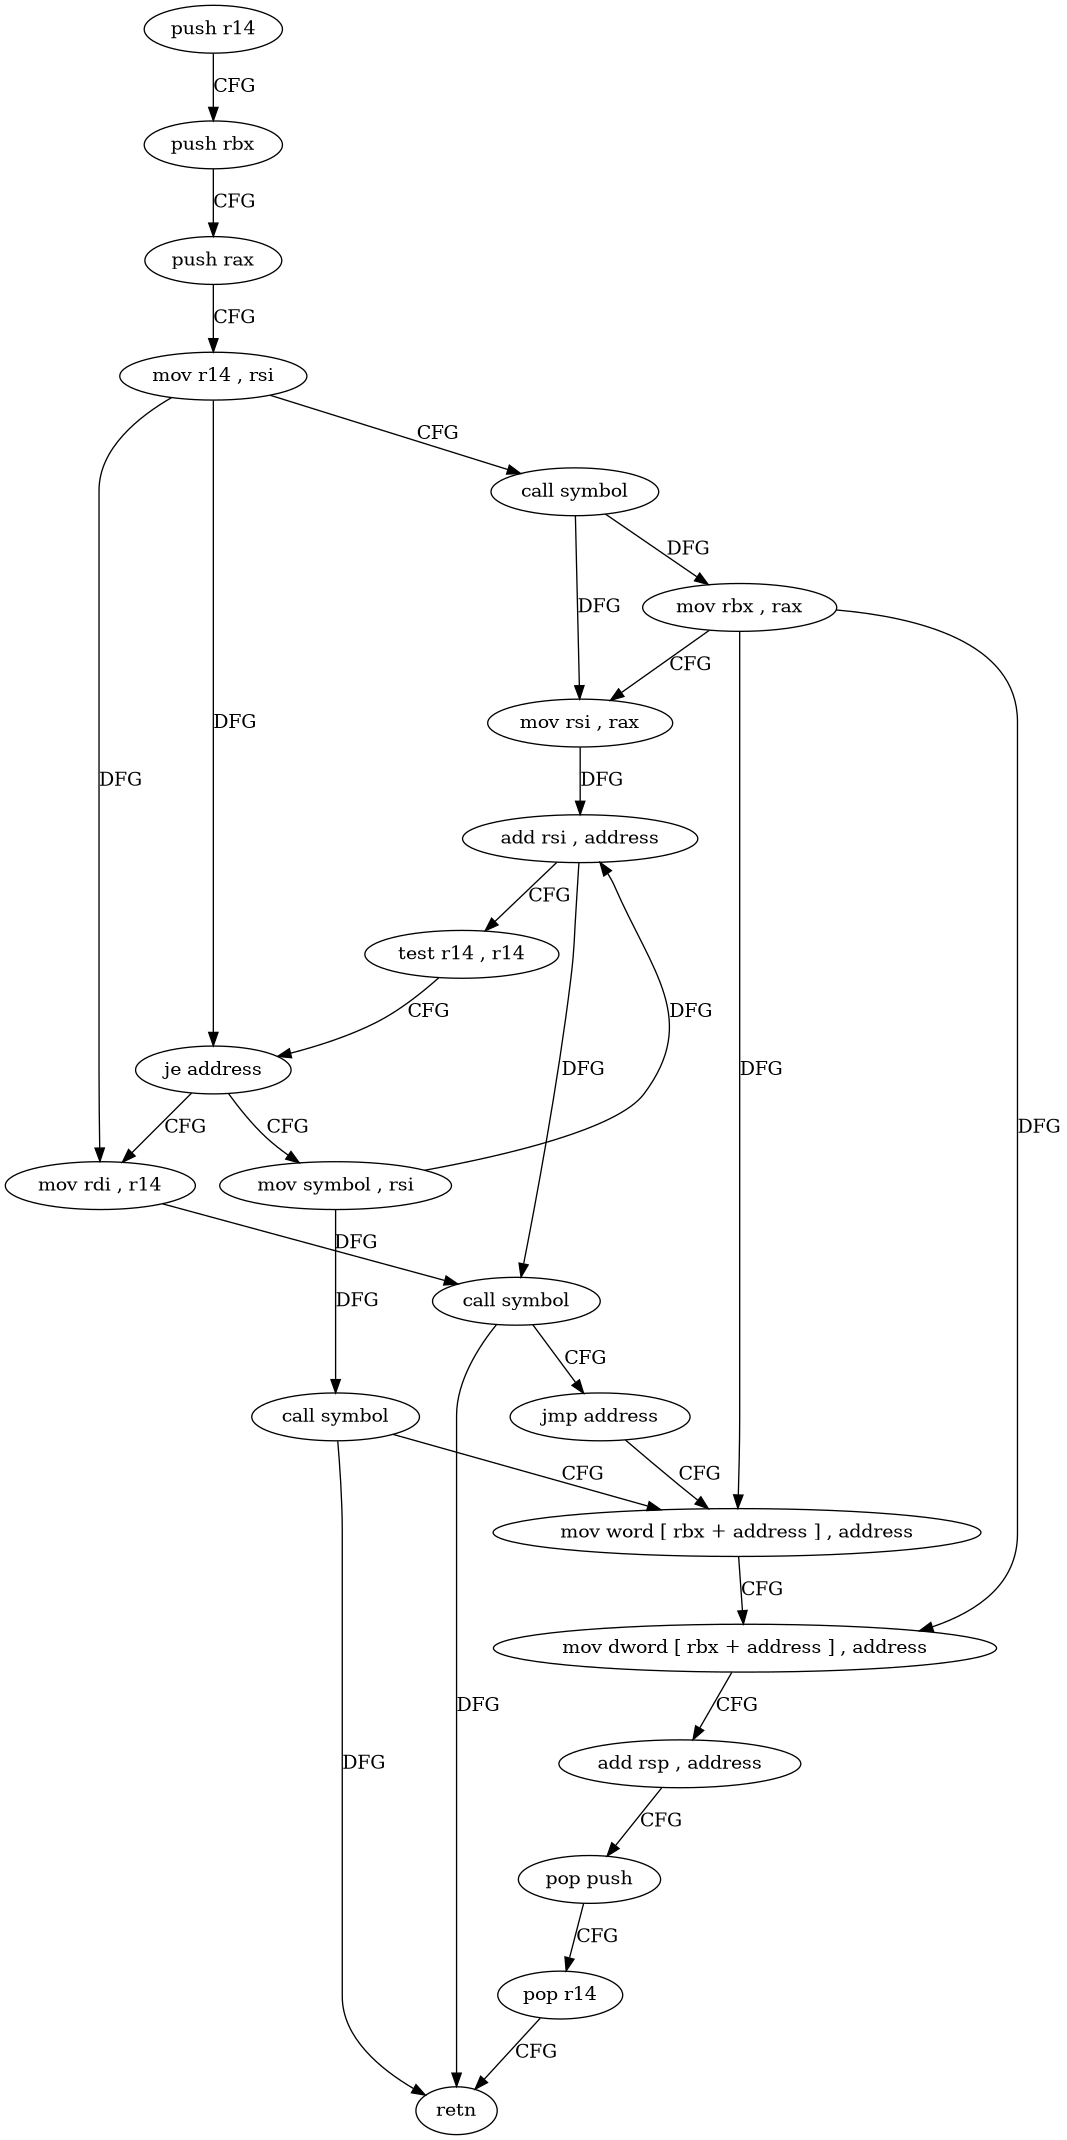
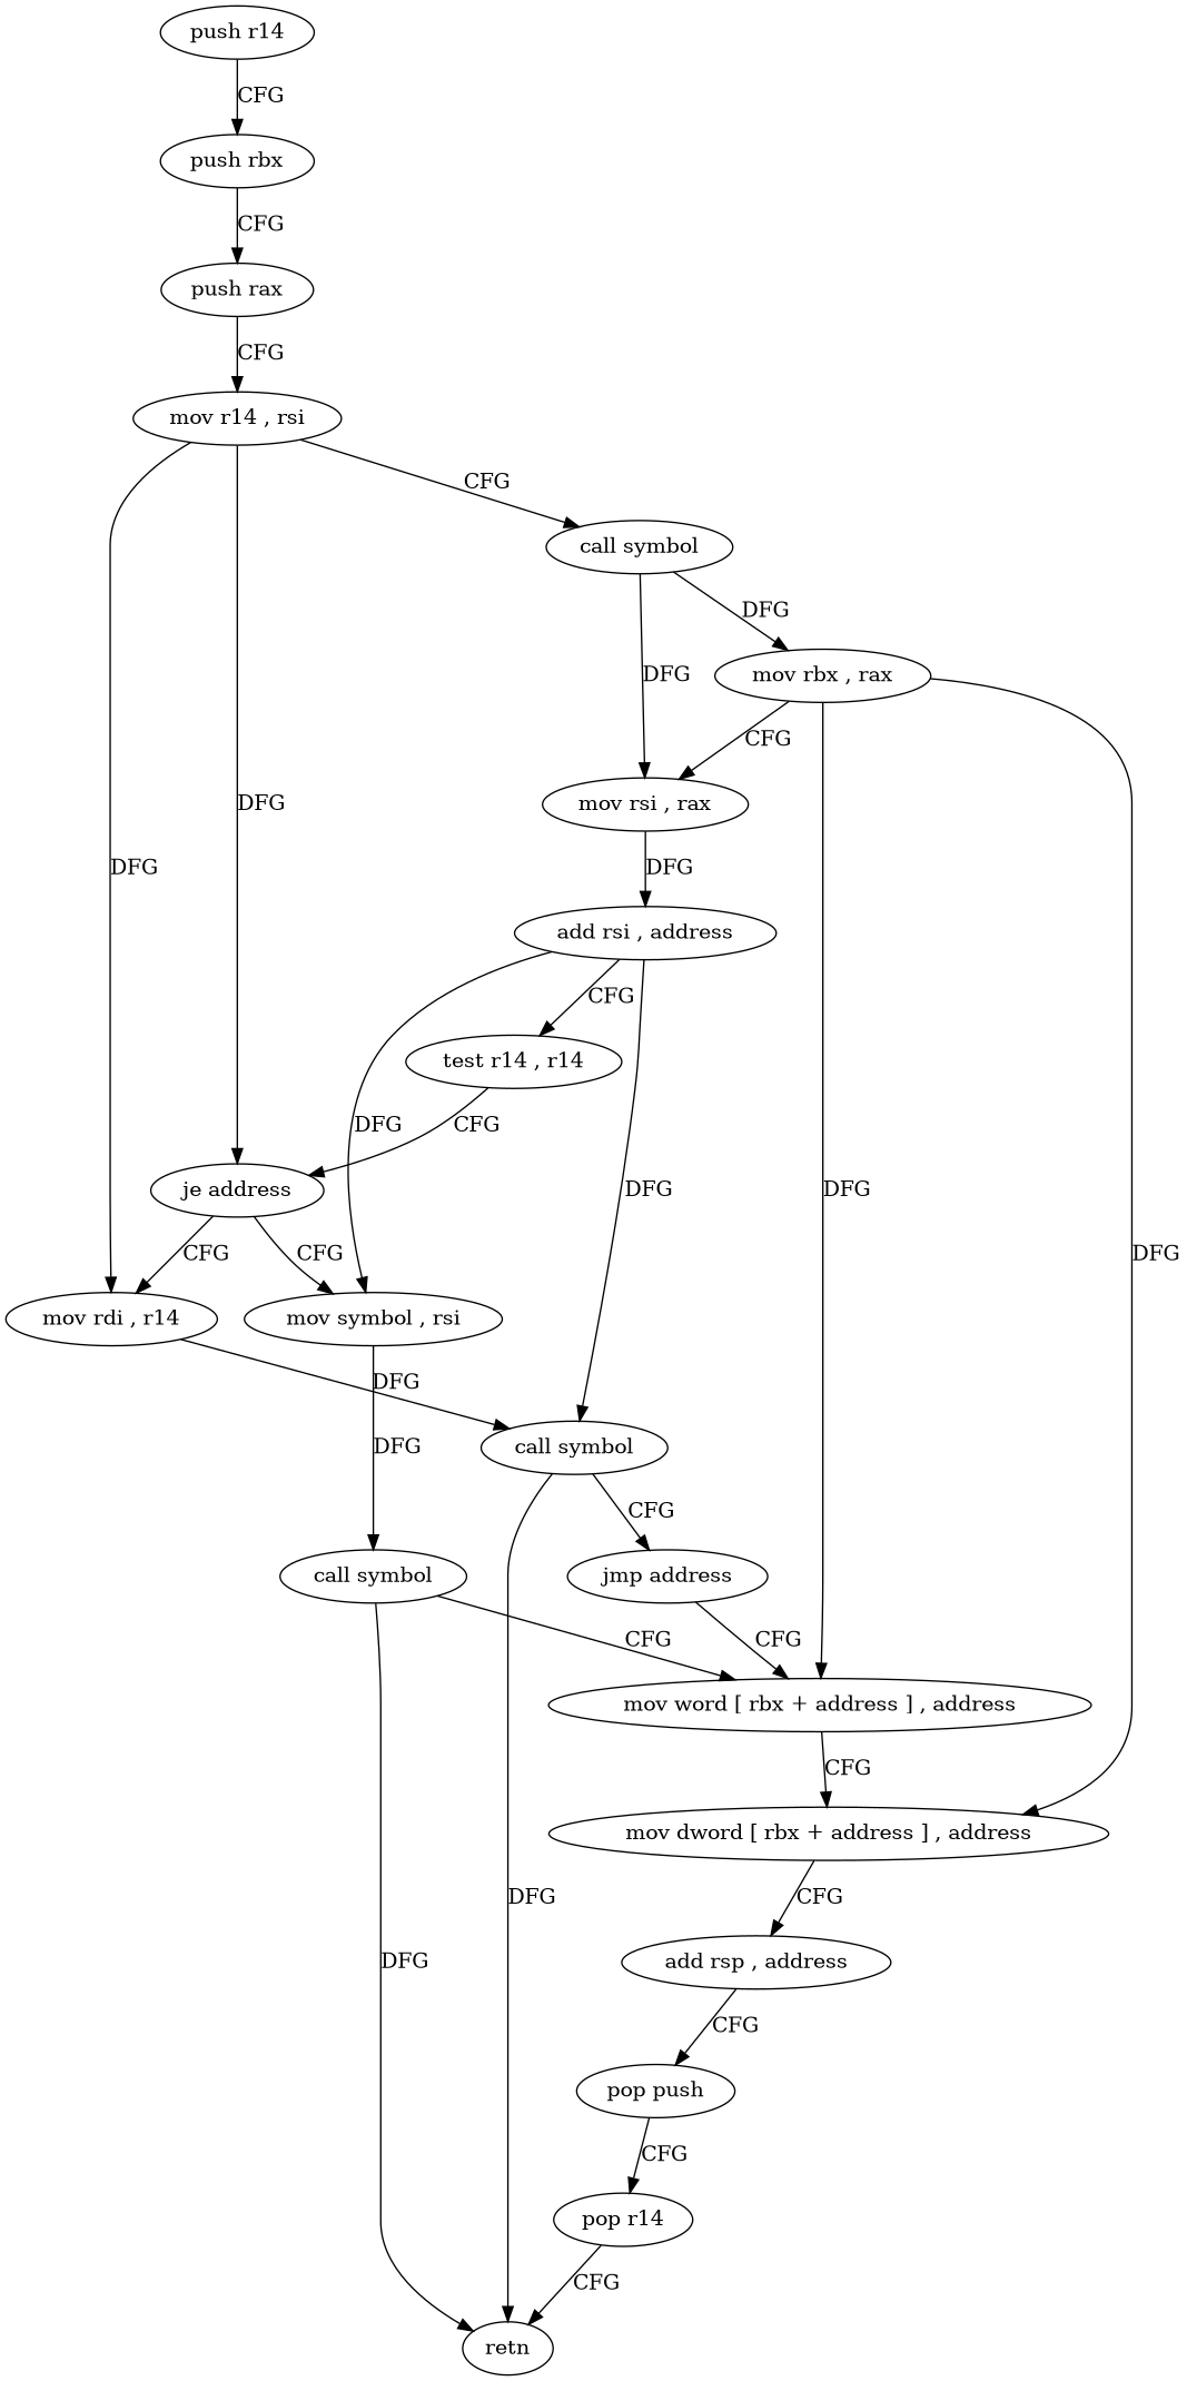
  digraph {
    n1 [label="push r14"]
    n2 [label="push rbx"]
    n3 [label="push rax"]
    n4 [label="mov r14 , rsi"]
    n5 [label="call symbol"]
    n6 [label="je address"]
    n7 [label="mov rdi , r14"]
    n8 [label="mov rbx , rax"]
    n9 [label="mov rsi , rax"]
    n10 [label="mov symbol , rsi"]
    n11 [label="call symbol"]
    n12 [label="mov word [ rbx + address ] , address"]
    n13 [label="mov dword [ rbx + address ] , address"]
    n14 [label="add rsi , address"]
    n15 [label="add rsp , address"]
    n16 [label="test r14 , r14"]
    n17 [label="call symbol"]
    n18 [label=retn]
    n19 [label="jmp address"]
    n20 [label="pop push"]
    n21 [label="pop r14"]
    n1 -> n2 [label=CFG]
    n2 -> n3 [label=CFG]
    n3 -> n4 [label=CFG]
    n4 -> n5 [label=CFG]
    n4 -> n6 [label=DFG]
    n4 -> n7 [label=DFG]
    n5 -> n8 [label=DFG]
    n5 -> n9 [label=DFG]
    n6 -> n7 [label=CFG]
    n6 -> n10 [label=CFG]
    n7 -> n11 [label=DFG]
    n8 -> n9 [label=CFG]
    n8 -> n12 [label=DFG]
    n8 -> n13 [label=DFG]
    n9 -> n14 [label=DFG]
    n10 -> n17 [label=DFG]
    n11 -> n18 [label=DFG]
    n11 -> n19 [label=CFG]
    n12 -> n13 [label=CFG]
    n13 -> n15 [label=CFG]
-   n10 -> n14 [label=DFG]
+   n14 -> n10 [label=DFG]
    n14 -> n11 [label=DFG]
    n14 -> n16 [label=CFG]
    n15 -> n20 [label=CFG]
    n16 -> n6 [label=CFG]
    n17 -> n12 [label=CFG]
    n17 -> n18 [label=DFG]
    n19 -> n12 [label=CFG]
    n20 -> n21 [label=CFG]
    n21 -> n18 [label=CFG]
  }
